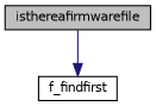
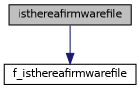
  digraph {
    rankdir=TB
    node [color=black fontname=Helvetica fontsize=10 shape=record style=filled]
    n1 [fillcolor=grey75 fontcolor=black height=0.2 label=isthereafirmwarefile width=0.4]
-   n2 [fillcolor=white height=0.2 label=f_findfirst width=0.4]
+   n2 [fillcolor=white height=0.2 label=f_isthereafirmwarefile width=0.4]
    n1 -> n2 [color=midnightblue fontname=Helvetica fontsize=10 labelfontname=Helvetica labelfontsize=10 style=solid]
  }
